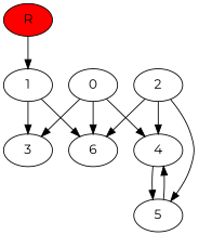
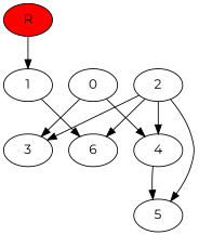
  digraph {
    fontname=Montserrat
    node [fontname=Montserrat]
    edge [fontname=Montserrat]
    1
    3
    6
    4
    5
    2
    n7 [label=0]
    R [fillcolor="#ff0000" style=filled]
-   1 -> 3
+   2 -> 3
    1 -> 6
    4 -> 5
-   5 -> 4
    2 -> 6
    2 -> 4
    2 -> 5
    n7 -> 3
-   n7 -> 6
    n7 -> 4
    R -> 1
  }
